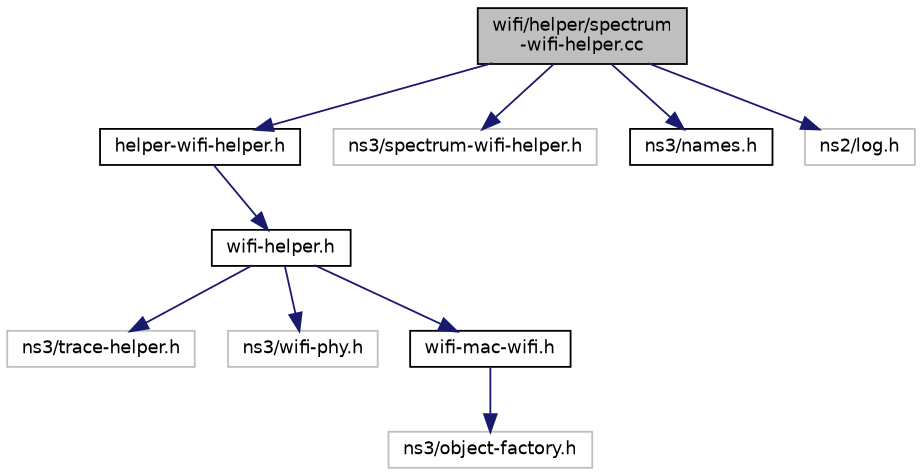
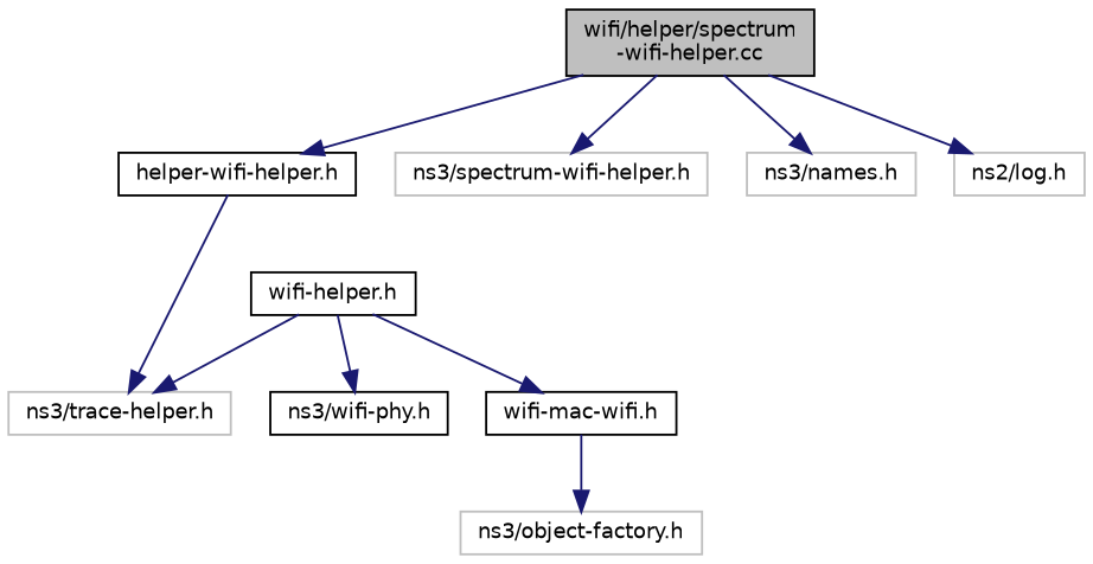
  digraph {
    node [color=grey75 fillcolor=white fontname=Helvetica fontsize=10 shape=record style=filled]
    edge [color=midnightblue fontname=Helvetica fontsize=10 labelfontname=Helvetica labelfontsize=10 style=solid]
    n1 [color=black fillcolor=grey75 fontcolor=black height=0.2 label="wifi/helper/spectrum\l-wifi-helper.cc" width=0.4]
    n2 [color=black height=0.2 label="helper-wifi-helper.h" width=0.4]
    n3 [height=0.2 label="ns3/spectrum-wifi-helper.h" width=0.4]
-   n4 [color=black height=0.2 label="ns3/names.h" width=0.4]
+   n4 [height=0.2 label="ns3/names.h" width=0.4]
    n5 [height=0.2 label="ns2/log.h" width=0.4]
    n6 [color=black height=0.2 label="wifi-helper.h" width=0.4]
    n7 [height=0.2 label="ns3/trace-helper.h" width=0.4]
-   n8 [height=0.2 label="ns3/wifi-phy.h" width=0.4]
+   n8 [color=black height=0.2 label="ns3/wifi-phy.h" width=0.4]
    n9 [color=black height=0.2 label="wifi-mac-wifi.h" width=0.4]
    n10 [height=0.2 label="ns3/object-factory.h" width=0.4]
    n1 -> n2
    n1 -> n3
    n1 -> n4
    n1 -> n5
-   n2 -> n6
+   n2 -> n7
    n6 -> n7
    n6 -> n8
    n6 -> n9
    n9 -> n10
  }
